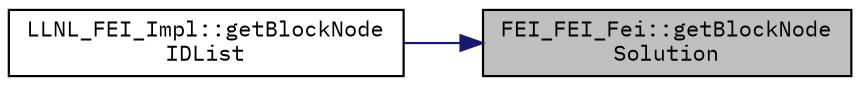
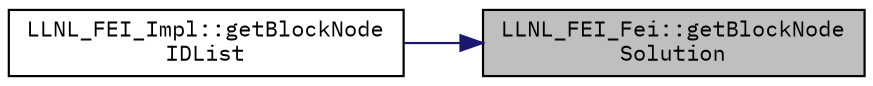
  digraph {
    rankdir=RL
    fontname="IBM Plex Mono"
    node [color=black fontname="IBM Plex Mono" fontsize=10 shape=record style=filled]
-   n1 [fillcolor=grey75 fontcolor=black height=0.2 label="FEI_FEI_Fei::getBlockNode\lSolution" width=0.4]
+   n1 [fillcolor=grey75 fontcolor=black height=0.2 label="LLNL_FEI_Fei::getBlockNode\lSolution" width=0.4]
    n2 [fillcolor=white height=0.2 label="LLNL_FEI_Impl::getBlockNode\lIDList" width=0.4]
    n1 -> n2 [color=midnightblue dir=back fontname="IBM Plex Mono" fontsize=10 labelfontname=Helvetica labelfontsize=10 style=solid]
  }
